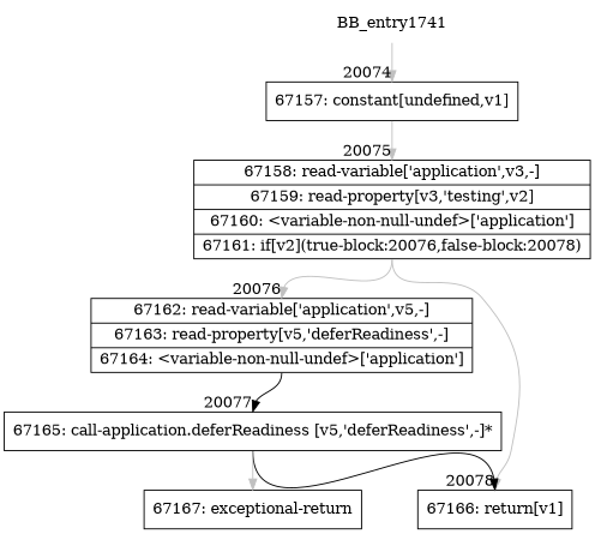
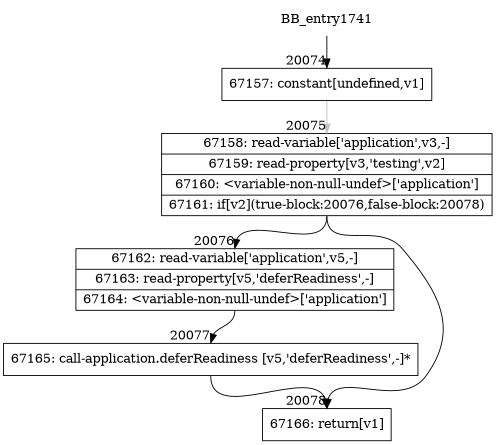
  digraph {
    fontname="DejaVu Serif"
    rankdir=TD
    node [fontname="DejaVu Serif" shape=record]
    edge [fontname="DejaVu Serif" headport=n tailport=s]
    BB_entry1741 [shape=none]
    n2 [label="{67157: constant[undefined,v1]}"]
    n3 [label="{67158: read-variable['application',v3,-]|67159: read-property[v3,'testing',v2]|67160: \<variable-non-null-undef\>['application']|67161: if[v2](true-block:20076,false-block:20078)}"]
    n4 [label="{67162: read-variable['application',v5,-]|67163: read-property[v5,'deferReadiness',-]|67164: \<variable-non-null-undef\>['application']}"]
    n5 [label="{67166: return[v1]}"]
    n6 [label="{67165: call-application.deferReadiness [v5,'deferReadiness',-]*}"]
-   n7 [label="{67167: exceptional-return}"]
-   BB_entry1741 -> n2 [headlabel="    20074" color=gray]
+   BB_entry1741 -> n2 [headlabel="    20074"]
    n2 -> n3 [color=gray headlabel="      20075"]
-   n3 -> n4 [headlabel="      20076" color=gray]
-   n3 -> n5 [headlabel="      20078" color=gray]
+   n3 -> n4 [headlabel="      20076"]
+   n3 -> n5 [headlabel="      20078"]
    n4 -> n6 [headlabel="      20077"]
    n6 -> n5
-   n6 -> n7 [color=gray]
  }
